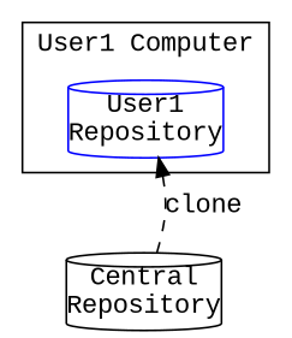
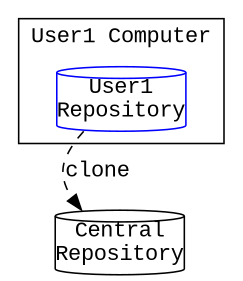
  digraph {
    rankdir=TB
    fontname="Liberation Mono"
    node [margin="0,0" shape=cylinder style=rounded fontname="Liberation Mono"]
    n1 [color=blue label="User1\nRepository" width=1]
    n2 [label="Central\nRepository" width=1]
    subgraph cluster_1 {
      label="User1 Computer"
      n1
    }
-   n2 -> n1 [label=clone style=dashed fontname="Liberation Mono"]
+   n1 -> n2 [label=clone style=dashed fontname="Liberation Mono"]
  }
